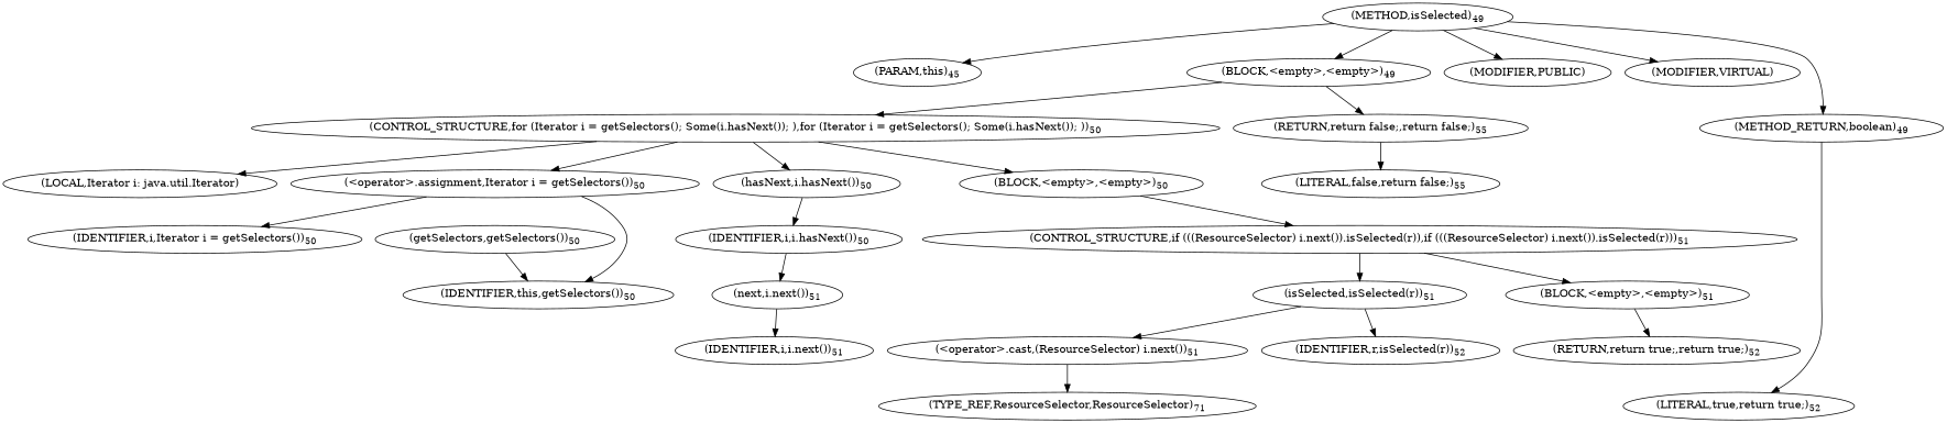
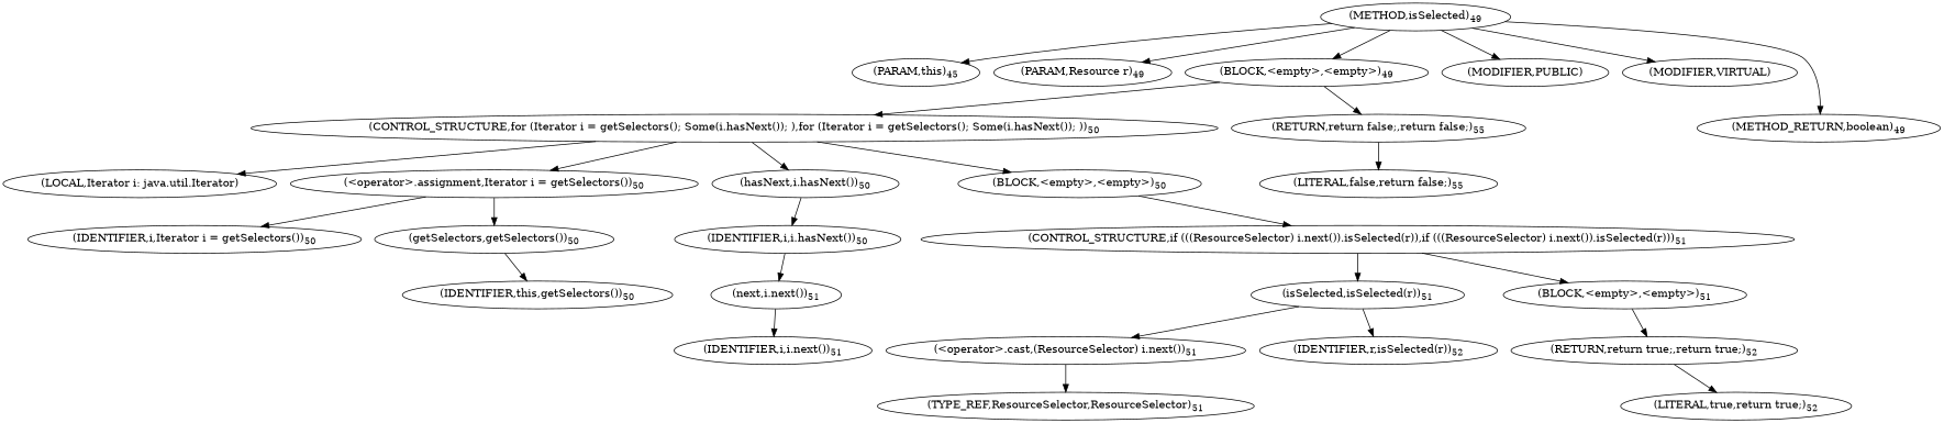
  digraph {
    n1 [label=<(METHOD,isSelected)<SUB>49</SUB>>]
    n2 [label=<(PARAM,this)<SUB>45</SUB>>]
+   n3 [label=<(PARAM,Resource r)<SUB>49</SUB>>]
    n4 [label=<(BLOCK,&lt;empty&gt;,&lt;empty&gt;)<SUB>49</SUB>>]
    n5 [label=<(MODIFIER,PUBLIC)>]
    n6 [label=<(MODIFIER,VIRTUAL)>]
    n7 [label=<(METHOD_RETURN,boolean)<SUB>49</SUB>>]
    n8 [label=<(CONTROL_STRUCTURE,for (Iterator i = getSelectors(); Some(i.hasNext()); ),for (Iterator i = getSelectors(); Some(i.hasNext()); ))<SUB>50</SUB>>]
    n9 [label=<(RETURN,return false;,return false;)<SUB>55</SUB>>]
    n10 [label=<(LOCAL,Iterator i: java.util.Iterator)>]
    n11 [label=<(&lt;operator&gt;.assignment,Iterator i = getSelectors())<SUB>50</SUB>>]
    n12 [label=<(hasNext,i.hasNext())<SUB>50</SUB>>]
    n13 [label=<(BLOCK,&lt;empty&gt;,&lt;empty&gt;)<SUB>50</SUB>>]
    n14 [label=<(LITERAL,false,return false;)<SUB>55</SUB>>]
    n15 [label=<(IDENTIFIER,i,Iterator i = getSelectors())<SUB>50</SUB>>]
    n16 [label=<(getSelectors,getSelectors())<SUB>50</SUB>>]
    n17 [label=<(IDENTIFIER,i,i.hasNext())<SUB>50</SUB>>]
    n18 [label=<(CONTROL_STRUCTURE,if (((ResourceSelector) i.next()).isSelected(r)),if (((ResourceSelector) i.next()).isSelected(r)))<SUB>51</SUB>>]
    n19 [label=<(IDENTIFIER,this,getSelectors())<SUB>50</SUB>>]
    n20 [label=<(next,i.next())<SUB>51</SUB>>]
    n21 [label=<(isSelected,isSelected(r))<SUB>51</SUB>>]
    n22 [label=<(BLOCK,&lt;empty&gt;,&lt;empty&gt;)<SUB>51</SUB>>]
    n23 [label=<(&lt;operator&gt;.cast,(ResourceSelector) i.next())<SUB>51</SUB>>]
    n24 [label=<(IDENTIFIER,r,isSelected(r))<SUB>52</SUB>>]
    n25 [label=<(RETURN,return true;,return true;)<SUB>52</SUB>>]
-   n26 [label=<(TYPE_REF,ResourceSelector,ResourceSelector)<SUB>71</SUB>>]
+   n26 [label=<(TYPE_REF,ResourceSelector,ResourceSelector)<SUB>51</SUB>>]
    n27 [label=<(IDENTIFIER,i,i.next())<SUB>51</SUB>>]
    n28 [label=<(LITERAL,true,return true;)<SUB>52</SUB>>]
    n1 -> n2
+   n1 -> n3
    n1 -> n4
    n1 -> n5
    n1 -> n6
    n1 -> n7
    n4 -> n8
    n4 -> n9
    n8 -> n10
    n8 -> n11
    n8 -> n12
    n8 -> n13
    n9 -> n14
    n11 -> n15
-   n11 -> n19
+   n11 -> n16
    n12 -> n17
    n13 -> n18
    n16 -> n19
    n17 -> n20
    n18 -> n21
    n18 -> n22
    n20 -> n27
    n21 -> n23
    n21 -> n24
    n22 -> n25
    n23 -> n26
-   n7 -> n28
+   n25 -> n28
  }
